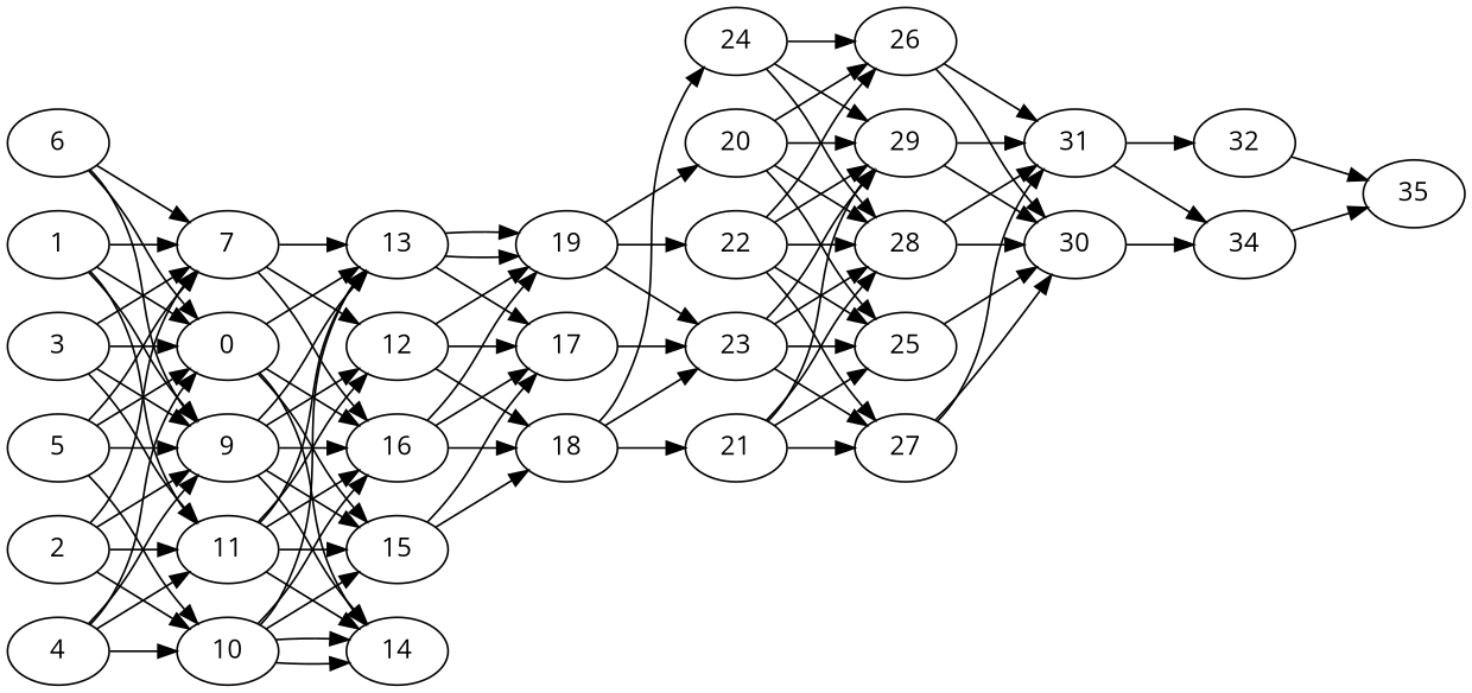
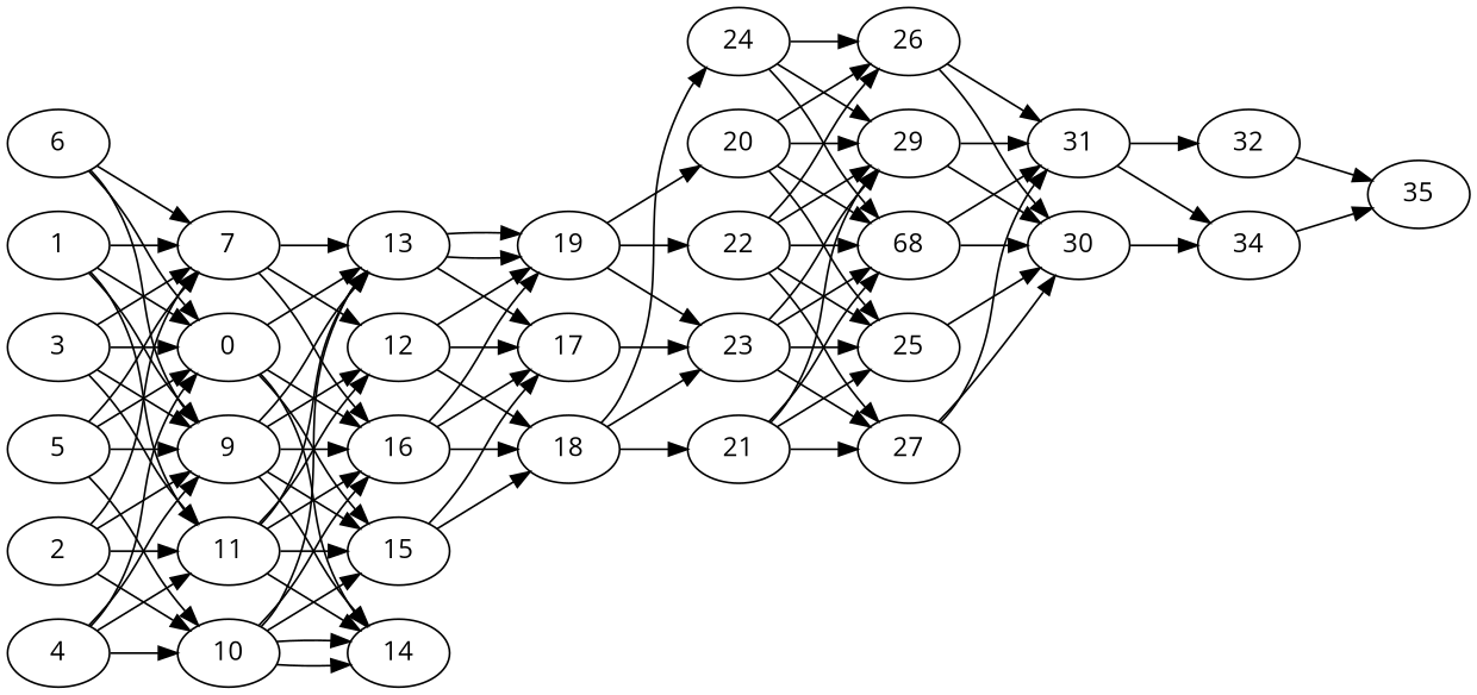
  digraph {
    fontname="Open Sans"
    rankdir=LR
    node [alpha=0.09 fontname="Open Sans"]
    edge [fontname="Open Sans"]
    1 [alpha=0.04 expect_size=26168320]
    7 [alpha=0.17 expect_size=50483200]
    n3 [expect_size=50966528 label=0]
    9 [alpha=0.19 expect_size=34889728]
    11 [alpha=0.08 expect_size=18216960]
    12 [alpha=0.14 expect_size=27428864]
    13 [alpha=0.02 expect_size=33984512]
    16 [alpha=0.01 expect_size=39619584]
    14 [alpha=0.07 expect_size=40621056]
    15 [alpha=0.05 expect_size=37628928]
    17 [alpha=0.13 expect_size=29546496]
    18 [alpha=0.19 expect_size=23561216]
    19 [alpha=0.12 expect_size=43741184]
    2 [alpha=0.03 expect_size=47062016]
    10 [alpha=0.02 expect_size=16926720]
    3 [alpha=0.03 expect_size=32248832]
    4 [alpha=0.19 expect_size=10491904]
    5 [alpha=0.01 expect_size=14718976]
    6 [alpha=0.16 expect_size=37012480]
    23 [alpha=0.01 expect_size=5265408]
    21 [expect_size=46742528]
    24 [alpha=0.15 expect_size=9541632]
    20 [alpha=0.06 expect_size=41903104]
    22 [expect_size=18625536]
    25 [alpha=0.14 expect_size=25618432]
-   28 [alpha=0.07 expect_size=20175872]
+   28 [alpha=0.07 expect_size=20175872 label=68]
    29 [alpha=0.10 expect_size=18619392]
    27 [alpha=0.16 expect_size=37501952]
    26 [alpha=0.06 expect_size=36241408]
    30 [alpha=0.17 expect_size=46327808]
    31 [alpha=0.11 expect_size=12679168]
    34 [alpha=0.18 expect_size=10355712]
    32 [alpha=0.13 expect_size=32970752]
    35 [alpha=0.02 expect_size=46889984]
    1 -> 7
    1 -> n3
    1 -> 9
    1 -> 11
    7 -> 12
    7 -> 13
    7 -> 16
    n3 -> 13
    n3 -> 16
    n3 -> 14
    n3 -> 15
    9 -> 12
    9 -> 13
    9 -> 16
    9 -> 14
    9 -> 15
    11 -> 12
    11 -> 13
    11 -> 16
    11 -> 14
    11 -> 15
    12 -> 17
    12 -> 18
    12 -> 19
    13 -> 17
    13 -> 19
    13 -> 19
    16 -> 17
    16 -> 18
    16 -> 19
    15 -> 17
    15 -> 18
    17 -> 23
    18 -> 23
    18 -> 21
    18 -> 24
    19 -> 23
    19 -> 20
    19 -> 22
    2 -> 7
    2 -> 9
    2 -> 11
    2 -> 10
    10 -> 13
    10 -> 16
    10 -> 14
    10 -> 14
    10 -> 15
    3 -> 7
    3 -> n3
    3 -> 9
    3 -> 11
    4 -> n3
    4 -> 9
    4 -> 11
    4 -> 10
    5 -> 7
    5 -> n3
    5 -> 9
    5 -> 10
    6 -> 7
    6 -> n3
    6 -> 9
    23 -> 25
    23 -> 28
    23 -> 29
    23 -> 27
    21 -> 25
    21 -> 28
    21 -> 29
    21 -> 27
    24 -> 28
    24 -> 29
    24 -> 26
    20 -> 25
    20 -> 28
    20 -> 29
    20 -> 26
    22 -> 25
    22 -> 28
    22 -> 29
    22 -> 27
    22 -> 26
    25 -> 30
    28 -> 30
    28 -> 31
    29 -> 30
    29 -> 31
    27 -> 30
    27 -> 31
    26 -> 30
    26 -> 31
    30 -> 34
    31 -> 34
    31 -> 32
    34 -> 35
    32 -> 35
  }
